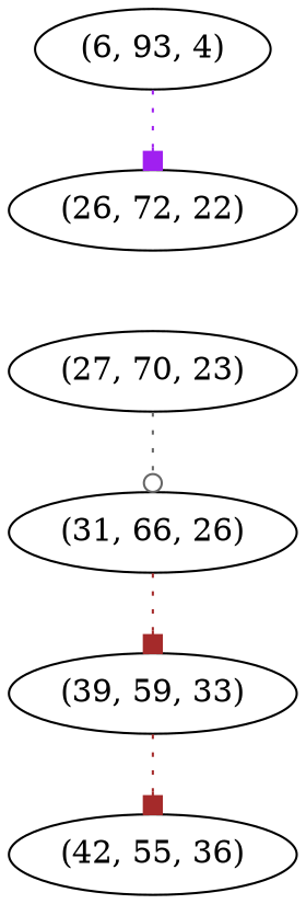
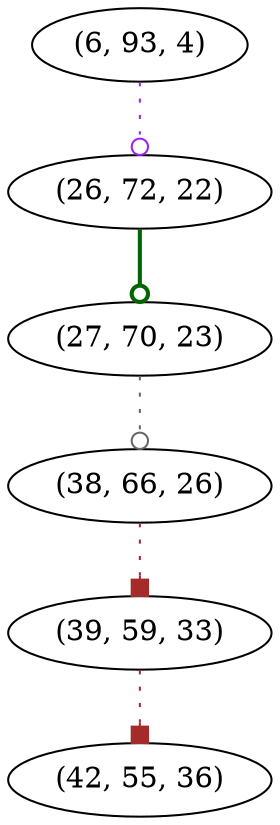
  digraph {
    edge [arrowhead=box color=brown style=dotted]
    "(6, 93, 4)"
    "(26, 72, 22)"
    "(27, 70, 23)"
-   "(31, 66, 26)"
+   "(31, 66, 26)" [label="(38, 66, 26)"]
    "(39, 59, 33)"
    "(42, 55, 36)"
-   "(6, 93, 4)" -> "(26, 72, 22)" [color=purple]
+   "(6, 93, 4)" -> "(26, 72, 22)" [arrowhead=odot color=purple]
+   "(26, 72, 22)" -> "(27, 70, 23)" [arrowhead=odot color=darkgreen style=bold]
    "(27, 70, 23)" -> "(31, 66, 26)" [arrowhead=odot color=gray40]
    "(31, 66, 26)" -> "(39, 59, 33)"
    "(39, 59, 33)" -> "(42, 55, 36)"
  }
